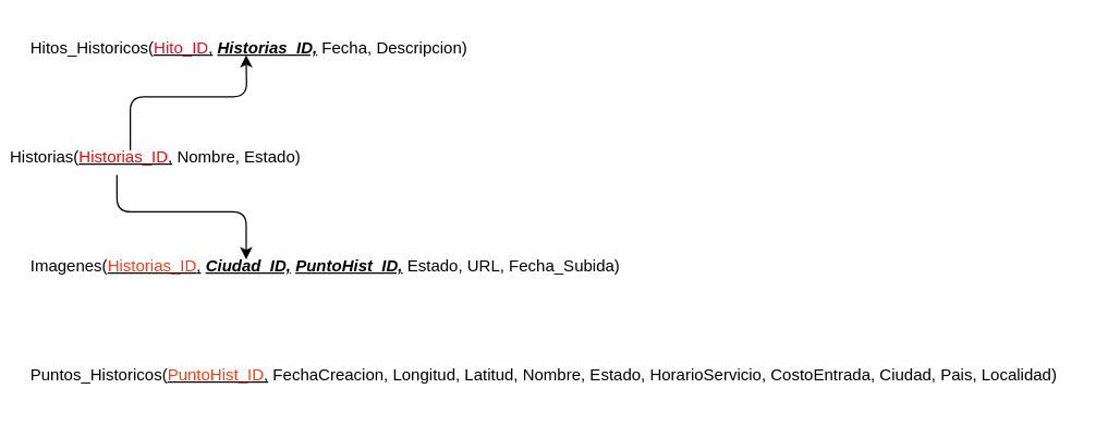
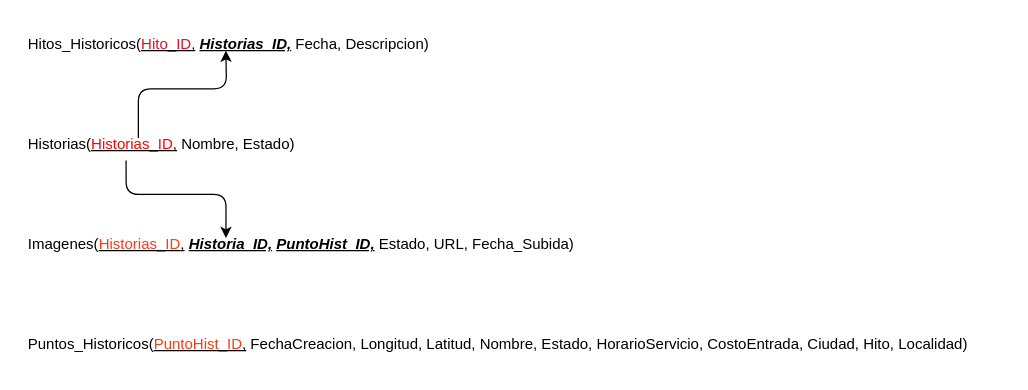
  <mxCell id="0" />
  <mxCell id="1" parent="0" />
  <mxCell id="2" value="Hitos_Historicos(&lt;u&gt;&lt;span&gt;&lt;font style=&quot;color: light-dark(rgb(235, 10, 32), rgb(237, 237, 237));&quot;&gt;Hito_ID&lt;/font&gt;&lt;/span&gt;,&lt;/u&gt; &lt;b style=&quot;font-style: italic; text-decoration-line: underline;&quot;&gt;Historias_ID,&lt;/b&gt;&amp;nbsp;Fecha, Descripcion&lt;span style=&quot;background-color: transparent;&quot;&gt;)&lt;/span&gt;" style="text;html=1;align=left;verticalAlign=middle;resizable=0;points=[];autosize=1;strokeColor=none;fillColor=none;" parent="1" vertex="1"><mxGeometry x="20" y="20" width="340" height="30" as="geometry" /></mxCell>
- <mxCell id="3" value="Historias(&lt;u&gt;&lt;font style=&quot;color: light-dark(rgb(255, 0, 0), rgb(237, 237, 237));&quot;&gt;Historias_ID&lt;/font&gt;,&lt;/u&gt;&amp;nbsp;Nombre, Estado)" style="text;html=1;align=left;verticalAlign=middle;resizable=0;points=[];autosize=1;strokeColor=none;fillColor=none;" parent="1" vertex="1"><mxGeometry x="5" y="100" width="240" height="30" as="geometry" /></mxCell>
- <mxCell id="4" value="Imagenes(&lt;u&gt;&lt;font style=&quot;color: light-dark(rgb(255, 58, 18), rgb(237, 237, 237));&quot;&gt;Historias_ID&lt;/font&gt;,&lt;/u&gt; &lt;i style=&quot;text-decoration-line: underline; font-weight: bold;&quot;&gt;Ciudad_ID,&lt;/i&gt; &lt;i style=&quot;text-decoration-line: underline; font-weight: bold;&quot;&gt;PuntoHist_ID,&lt;/i&gt;&amp;nbsp;Estado, URL, Fecha_Subida)" style="text;html=1;align=left;verticalAlign=middle;resizable=0;points=[];autosize=1;strokeColor=none;fillColor=none;" parent="1" vertex="1"><mxGeometry x="20" y="180" width="460" height="30" as="geometry" /></mxCell>
- <mxCell id="5" value="Puntos_Historicos(&lt;u&gt;&lt;font style=&quot;color: rgb(255, 58, 18);&quot;&gt;PuntoHist_ID&lt;/font&gt;,&lt;/u&gt;&amp;nbsp;FechaCreacion, Longitud, Latitud, Nombre, Estado, HorarioServicio, CostoEntrada, Ciudad, Pais, Localidad)" style="text;html=1;align=left;verticalAlign=middle;resizable=0;points=[];autosize=1;strokeColor=none;fillColor=none;" parent="1" vertex="1"><mxGeometry x="20" y="260" width="780" height="30" as="geometry" /></mxCell>
+ <mxCell id="3" value="Historias(&lt;u&gt;&lt;font style=&quot;color: light-dark(rgb(255, 0, 0), rgb(237, 237, 237));&quot;&gt;Historias_ID&lt;/font&gt;,&lt;/u&gt;&amp;nbsp;Nombre, Estado)" style="text;html=1;align=left;verticalAlign=middle;resizable=0;points=[];autosize=1;strokeColor=none;fillColor=none;" parent="1" vertex="1"><mxGeometry x="20" y="100" width="240" height="30" as="geometry" /></mxCell>
+ <mxCell id="4" value="Imagenes(&lt;u&gt;&lt;font style=&quot;color: light-dark(rgb(255, 58, 18), rgb(237, 237, 237));&quot;&gt;Historias_ID&lt;/font&gt;,&lt;/u&gt; &lt;i style=&quot;text-decoration-line: underline; font-weight: bold;&quot;&gt;Historia_ID,&lt;/i&gt; &lt;i style=&quot;text-decoration-line: underline; font-weight: bold;&quot;&gt;PuntoHist_ID,&lt;/i&gt;&amp;nbsp;Estado, URL, Fecha_Subida)" style="text;html=1;align=left;verticalAlign=middle;resizable=0;points=[];autosize=1;strokeColor=none;fillColor=none;" parent="1" vertex="1"><mxGeometry x="20" y="180" width="460" height="30" as="geometry" /></mxCell>
+ <mxCell id="5" value="Puntos_Historicos(&lt;u&gt;&lt;font style=&quot;color: rgb(255, 58, 18);&quot;&gt;PuntoHist_ID&lt;/font&gt;,&lt;/u&gt;&amp;nbsp;FechaCreacion, Longitud, Latitud, Nombre, Estado, HorarioServicio, CostoEntrada, Ciudad, Hito, Localidad)" style="text;html=1;align=left;verticalAlign=middle;resizable=0;points=[];autosize=1;strokeColor=none;fillColor=none;" parent="1" vertex="1"><mxGeometry x="20" y="260" width="780" height="30" as="geometry" /></mxCell>
  <mxCell id="6" value="" style="endArrow=classic;html=1;exitX=0.375;exitY=0.333;exitDx=0;exitDy=0;exitPerimeter=0;edgeStyle=orthogonalEdgeStyle;" parent="1" source="3" edge="1"><mxGeometry width="50" height="50" relative="1" as="geometry"><mxPoint x="230" y="200" as="sourcePoint" /><mxPoint x="180" y="40" as="targetPoint" /></mxGeometry></mxCell>
  <mxCell id="7" value="" style="endArrow=classic;html=1;exitX=0.334;exitY=0.931;exitDx=0;exitDy=0;exitPerimeter=0;entryX=0.348;entryY=0.333;entryDx=0;entryDy=0;entryPerimeter=0;edgeStyle=orthogonalEdgeStyle;" parent="1" source="3" target="4" edge="1"><mxGeometry width="50" height="50" relative="1" as="geometry"><mxPoint x="230" y="200" as="sourcePoint" /><mxPoint x="280" y="150" as="targetPoint" /></mxGeometry></mxCell>
